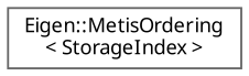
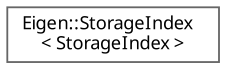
  digraph {
    rankdir=LR
    fontname="Noto Sans"
-   n1 [color=grey40 fillcolor=white fontname="Noto Sans" fontsize=10 height=0.2 label="Eigen::MetisOrdering\l\< StorageIndex \>" shape=box style=filled width=0.4]
+   n1 [color=grey40 fillcolor=white fontname="Noto Sans" fontsize=10 height=0.2 label="Eigen::StorageIndex\l\< StorageIndex \>" shape=box style=filled width=0.4]
  }
